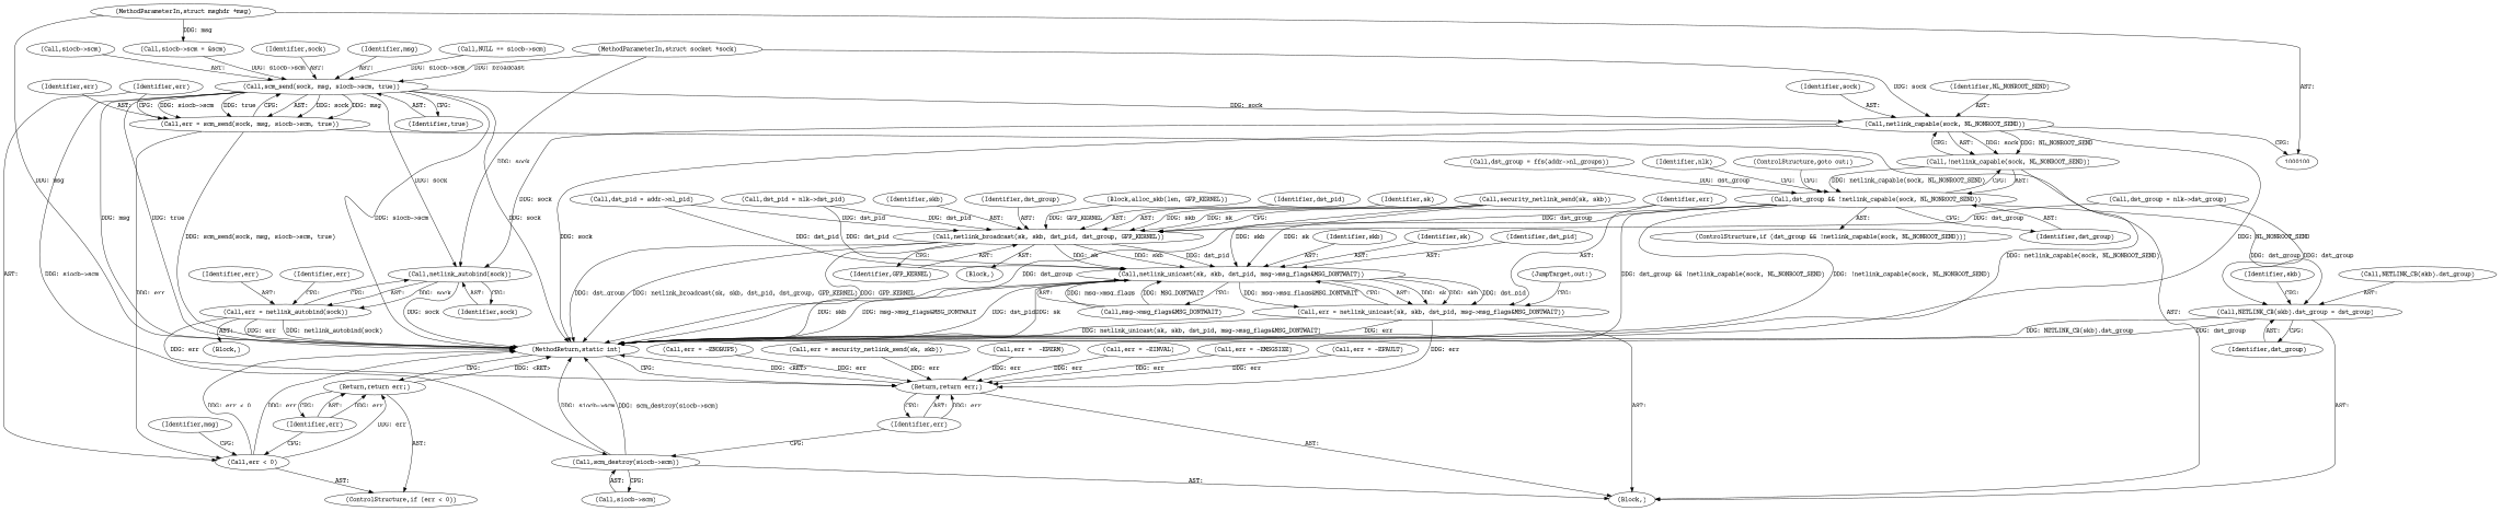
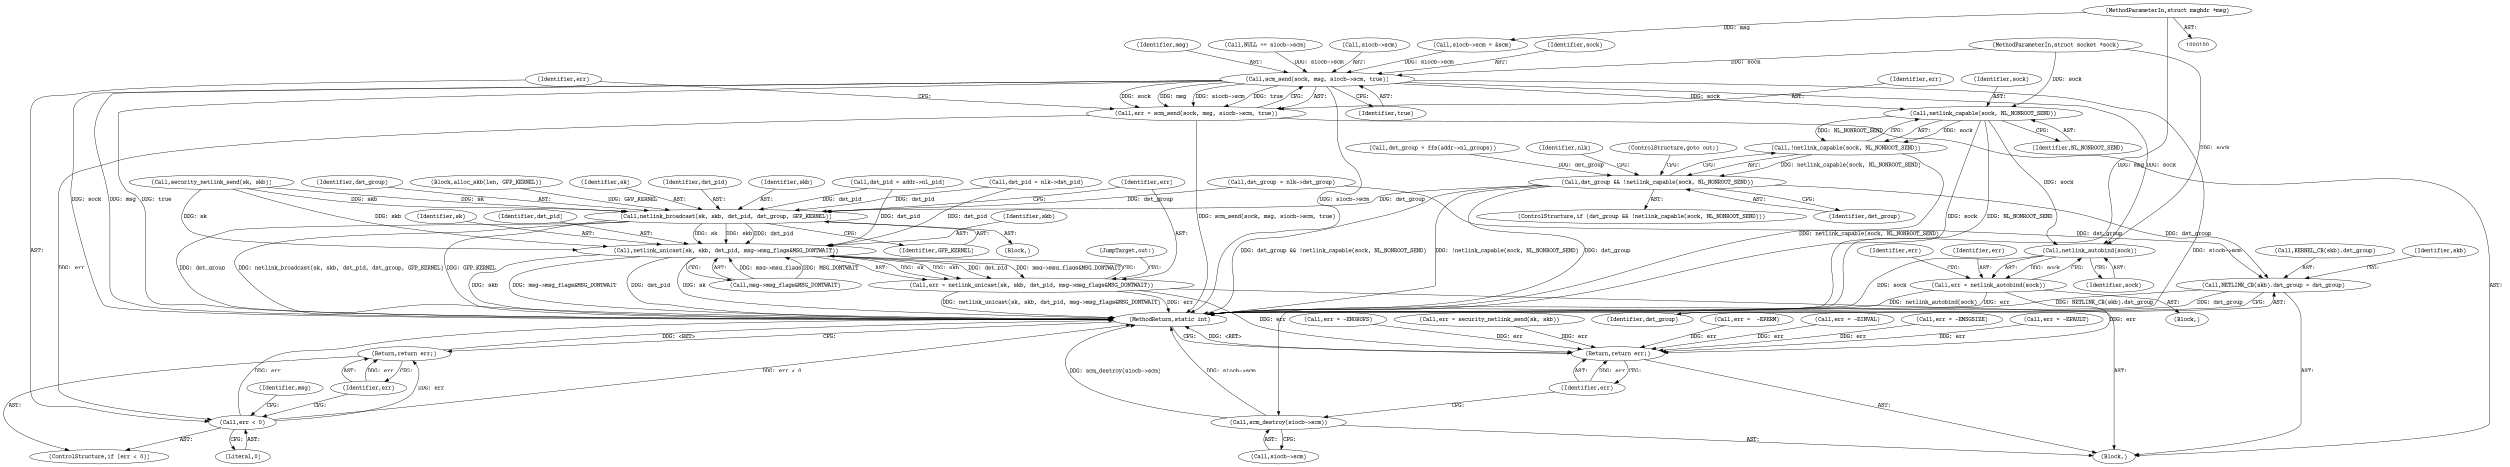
  digraph {
    fontname="Courier Prime"
    node [fontname="Courier Prime"]
    edge [fontname="Courier Prime"]
    n1 [label="(MethodParameterIn,struct msghdr *msg)"]
    n2 [label="(MethodReturn,static int)"]
    1000100
    n4 [label="(Call,siocb->scm = &scm)"]
    n5 [label="(Call,scm_send(sock, msg, siocb->scm, true))"]
    n6 [label="(Call,err = scm_send(sock, msg, siocb->scm, true))"]
    n7 [label="(Call,netlink_capable(sock, NL_NONROOT_SEND))"]
    n8 [label="(Call,netlink_autobind(sock))"]
    n9 [label="(Call,scm_destroy(siocb->scm))"]
    n10 [label="(Identifier,true)"]
    n11 [label="(Return,return err;)"]
    n12 [label="(Return,return err;)"]
    n13 [label="(Call,err < 0)"]
    n14 [label="(Block,)"]
    n15 [label="(Call,!netlink_capable(sock, NL_NONROOT_SEND))"]
    n16 [label="(Identifier,NL_NONROOT_SEND)"]
    n17 [label="(Call,err = netlink_autobind(sock))"]
    n18 [label="(Identifier,sock)"]
    n19 [label="(Call,siocb->scm)"]
+   n20 [label="(Literal,0)"]
    n21 [label="(ControlStructure,if (err < 0))"]
    n22 [label="(Identifier,err)"]
    n23 [label="(Call,dst_group && !netlink_capable(sock, NL_NONROOT_SEND))"]
    n24 [label="(Call,NETLINK_CB(skb).dst_group = dst_group)"]
    n25 [label="(Call,netlink_broadcast(sk, skb, dst_pid, dst_group, GFP_KERNEL))"]
    n26 [label="(ControlStructure,if (dst_group && !netlink_capable(sock, NL_NONROOT_SEND)))"]
    n27 [label="(Identifier,dst_group)"]
    n28 [label="(Identifier,dst_group)"]
    n29 [label="(Call,netlink_unicast(sk, skb, dst_pid, msg->msg_flags&MSG_DONTWAIT))"]
    n30 [label="(Identifier,GFP_KERNEL)"]
    n31 [label="(Block,)"]
    n32 [label="(Call,err = netlink_unicast(sk, skb, dst_pid, msg->msg_flags&MSG_DONTWAIT))"]
    n33 [label="(Call,msg->msg_flags&MSG_DONTWAIT)"]
    n34 [label="(Identifier,err)"]
    n35 [label="(Block,)"]
    n36 [label="(Call,dst_pid = addr->nl_pid)"]
    n37 [label="(Call,err = -ENOBUFS)"]
    n38 [label="(Identifier,dst_pid)"]
    n39 [label="(Identifier,sock)"]
-   n40 [label="(Call,NETLINK_CB(skb).dst_group)"]
+   n40 [label="(Call,KERNEL_CB(skb).dst_group)"]
    n41 [label="(Identifier,msg)"]
    n42 [label="(Call,err = security_netlink_send(sk, skb))"]
    n43 [label="(Call,dst_group = nlk->dst_group)"]
    n44 [label="(Identifier,skb)"]
    n45 [label="(Identifier,err)"]
    n46 [label="(Identifier,err)"]
    n47 [label="(Identifier,err)"]
    n48 [label="(Call,NULL == siocb->scm)"]
    n49 [label="(Identifier,sk)"]
    n50 [label="(JumpTarget,out:)"]
    n51 [label="(Identifier,sock)"]
    n52 [label="(Call,siocb->scm)"]
    n53 [label="(Identifier,sk)"]
    n54 [label="(Call,security_netlink_send(sk, skb))"]
    n55 [label="(Call,dst_pid = nlk->dst_pid)"]
    n56 [label="(Call,err =  -EPERM)"]
    n57 [label="(Call,err = -EINVAL)"]
    n58 [label="(Identifier,skb)"]
    n59 [label="(MethodParameterIn,struct socket *sock)"]
    n60 [label="(Call,dst_group = ffs(addr->nl_groups))"]
    n61 [label="(Call,err = -EMSGSIZE)"]
    n62 [label="(Identifier,err)"]
    n63 [label="(Identifier,dst_group)"]
    n64 [label="(Identifier,nlk)"]
    n65 [label="(Call,err = -EFAULT)"]
    n66 [label="(Block,alloc_skb(len, GFP_KERNEL))"]
    n67 [label="(ControlStructure,goto out;)"]
    n68 [label="(Identifier,dst_pid)"]
    n69 [label="(Identifier,skb)"]
    n70 [label="(Identifier,msg)"]
    n71 [label="(Identifier,err)"]
    n1 -> n2 [label="DDG: msg"]
    n1 -> 1000100 [label="AST: "]
    n1 -> n4 [label="DDG: msg"]
    n2 -> n11 [label="CFG: "]
    n2 -> n12 [label="CFG: "]
    n4 -> n5 [label="DDG: siocb->scm"]
    n5 -> n2 [label="DDG: siocb->scm"]
    n5 -> n2 [label="DDG: sock"]
    n5 -> n2 [label="DDG: msg"]
    n5 -> n2 [label="DDG: true"]
    n5 -> n6 [label="AST: "]
    n5 -> n6 [label="DDG: sock"]
    n5 -> n6 [label="DDG: msg"]
    n5 -> n6 [label="DDG: siocb->scm"]
    n5 -> n6 [label="DDG: true"]
    n5 -> n7 [label="DDG: sock"]
    n5 -> n8 [label="DDG: sock"]
    n5 -> n9 [label="DDG: siocb->scm"]
    n5 -> n10 [label="CFG: "]
    n6 -> n2 [label="DDG: scm_send(sock, msg, siocb->scm, true)"]
    n6 -> n5 [label="CFG: "]
    n6 -> n13 [label="DDG: err"]
    n6 -> n14 [label="AST: "]
    n7 -> n2 [label="DDG: NL_NONROOT_SEND"]
    n7 -> n2 [label="DDG: sock"]
    n7 -> n8 [label="DDG: sock"]
    n7 -> n15 [label="AST: "]
    n7 -> n15 [label="DDG: sock"]
    n7 -> n15 [label="DDG: NL_NONROOT_SEND"]
-   n7 -> 1000100 [label="CFG: "]
+   n7 -> n16 [label="CFG: "]
    n8 -> n2 [label="DDG: sock"]
    n8 -> n17 [label="AST: "]
    n8 -> n17 [label="DDG: sock"]
    n8 -> n18 [label="CFG: "]
    n9 -> n2 [label="DDG: scm_destroy(siocb->scm)"]
    n9 -> n2 [label="DDG: siocb->scm"]
    n9 -> n14 [label="AST: "]
    n9 -> n19 [label="CFG: "]
    n10 -> n5 [label="AST: "]
    n11 -> n2 [label="DDG: <RET>"]
    n11 -> n21 [label="AST: "]
    n11 -> n22 [label="CFG: "]
    n12 -> n2 [label="DDG: <RET>"]
    n12 -> n14 [label="AST: "]
    n12 -> n34 [label="CFG: "]
    n13 -> n2 [label="DDG: err < 0"]
    n13 -> n2 [label="DDG: err"]
    n13 -> n11 [label="DDG: err"]
+   n13 -> n20 [label="CFG: "]
    n13 -> n21 [label="AST: "]
    n15 -> n2 [label="DDG: netlink_capable(sock, NL_NONROOT_SEND)"]
    n15 -> n7 [label="CFG: "]
    n15 -> n23 [label="AST: "]
    n15 -> n23 [label="DDG: netlink_capable(sock, NL_NONROOT_SEND)"]
    n16 -> n7 [label="AST: "]
    n17 -> n2 [label="DDG: err"]
    n17 -> n2 [label="DDG: netlink_autobind(sock)"]
    n17 -> n8 [label="CFG: "]
    n17 -> n12 [label="DDG: err"]
    n17 -> n35 [label="AST: "]
    n18 -> n8 [label="AST: "]
    n19 -> n9 [label="AST: "]
+   n20 -> n13 [label="AST: "]
    n22 -> n11 [label="AST: "]
    n22 -> n11 [label="DDG: err"]
    n22 -> n13 [label="CFG: "]
    n23 -> n2 [label="DDG: dst_group && !netlink_capable(sock, NL_NONROOT_SEND)"]
    n23 -> n2 [label="DDG: !netlink_capable(sock, NL_NONROOT_SEND)"]
    n23 -> n2 [label="DDG: dst_group"]
    n23 -> n15 [label="CFG: "]
    n23 -> n24 [label="DDG: dst_group"]
    n23 -> n25 [label="DDG: dst_group"]
    n23 -> n26 [label="AST: "]
    n23 -> n27 [label="CFG: "]
    n24 -> n2 [label="DDG: NETLINK_CB(skb).dst_group"]
    n24 -> n2 [label="DDG: dst_group"]
    n24 -> n14 [label="AST: "]
    n24 -> n28 [label="CFG: "]
    n25 -> n2 [label="DDG: GFP_KERNEL"]
    n25 -> n2 [label="DDG: dst_group"]
    n25 -> n2 [label="DDG: netlink_broadcast(sk, skb, dst_pid, dst_group, GFP_KERNEL)"]
    n25 -> n29 [label="DDG: sk"]
    n25 -> n29 [label="DDG: skb"]
    n25 -> n29 [label="DDG: dst_pid"]
    n25 -> n30 [label="CFG: "]
    n25 -> n31 [label="AST: "]
    n27 -> n23 [label="AST: "]
    n28 -> n24 [label="AST: "]
    n29 -> n2 [label="DDG: skb"]
    n29 -> n2 [label="DDG: msg->msg_flags&MSG_DONTWAIT"]
    n29 -> n2 [label="DDG: dst_pid"]
    n29 -> n2 [label="DDG: sk"]
    n29 -> n32 [label="AST: "]
    n29 -> n32 [label="DDG: sk"]
    n29 -> n32 [label="DDG: skb"]
    n29 -> n32 [label="DDG: dst_pid"]
    n29 -> n32 [label="DDG: msg->msg_flags&MSG_DONTWAIT"]
    n29 -> n33 [label="CFG: "]
    n30 -> n25 [label="AST: "]
    n32 -> n2 [label="DDG: err"]
    n32 -> n2 [label="DDG: netlink_unicast(sk, skb, dst_pid, msg->msg_flags&MSG_DONTWAIT)"]
    n32 -> n12 [label="DDG: err"]
    n32 -> n14 [label="AST: "]
    n32 -> n29 [label="CFG: "]
    n33 -> n29 [label="AST: "]
    n33 -> n29 [label="DDG: msg->msg_flags"]
    n33 -> n29 [label="DDG: MSG_DONTWAIT"]
    n34 -> n9 [label="CFG: "]
    n34 -> n12 [label="AST: "]
    n34 -> n12 [label="DDG: err"]
    n36 -> n25 [label="DDG: dst_pid"]
    n36 -> n29 [label="DDG: dst_pid"]
    n37 -> n12 [label="DDG: err"]
    n38 -> n25 [label="AST: "]
    n39 -> n5 [label="AST: "]
    n40 -> n24 [label="AST: "]
    n41 -> n5 [label="AST: "]
    n42 -> n12 [label="DDG: err"]
    n43 -> n24 [label="DDG: dst_group"]
    n43 -> n25 [label="DDG: dst_group"]
    n44 -> n29 [label="AST: "]
    n45 -> n6 [label="AST: "]
    n46 -> n25 [label="CFG: "]
    n46 -> n32 [label="AST: "]
    n47 -> n6 [label="CFG: "]
    n47 -> n13 [label="AST: "]
    n48 -> n5 [label="DDG: siocb->scm"]
    n49 -> n29 [label="AST: "]
    n50 -> n32 [label="CFG: "]
    n51 -> n7 [label="AST: "]
    n52 -> n5 [label="AST: "]
    n53 -> n25 [label="AST: "]
    n54 -> n25 [label="DDG: sk"]
    n54 -> n25 [label="DDG: skb"]
    n54 -> n29 [label="DDG: sk"]
    n54 -> n29 [label="DDG: skb"]
    n55 -> n25 [label="DDG: dst_pid"]
    n55 -> n29 [label="DDG: dst_pid"]
    n56 -> n12 [label="DDG: err"]
    n57 -> n12 [label="DDG: err"]
    n58 -> n25 [label="AST: "]
-   n59 -> n5 [label="DDG: broadcast"]
+   n59 -> n5 [label="DDG: sock"]
    n59 -> n7 [label="DDG: sock"]
    n59 -> n8 [label="DDG: sock"]
    n60 -> n23 [label="DDG: dst_group"]
    n61 -> n12 [label="DDG: err"]
    n62 -> n17 [label="AST: "]
    n63 -> n25 [label="AST: "]
    n64 -> n23 [label="CFG: "]
    n65 -> n12 [label="DDG: err"]
    n66 -> n25 [label="DDG: GFP_KERNEL"]
    n67 -> n23 [label="CFG: "]
    n68 -> n29 [label="AST: "]
    n69 -> n24 [label="CFG: "]
    n70 -> n13 [label="CFG: "]
    n71 -> n17 [label="CFG: "]
  }
